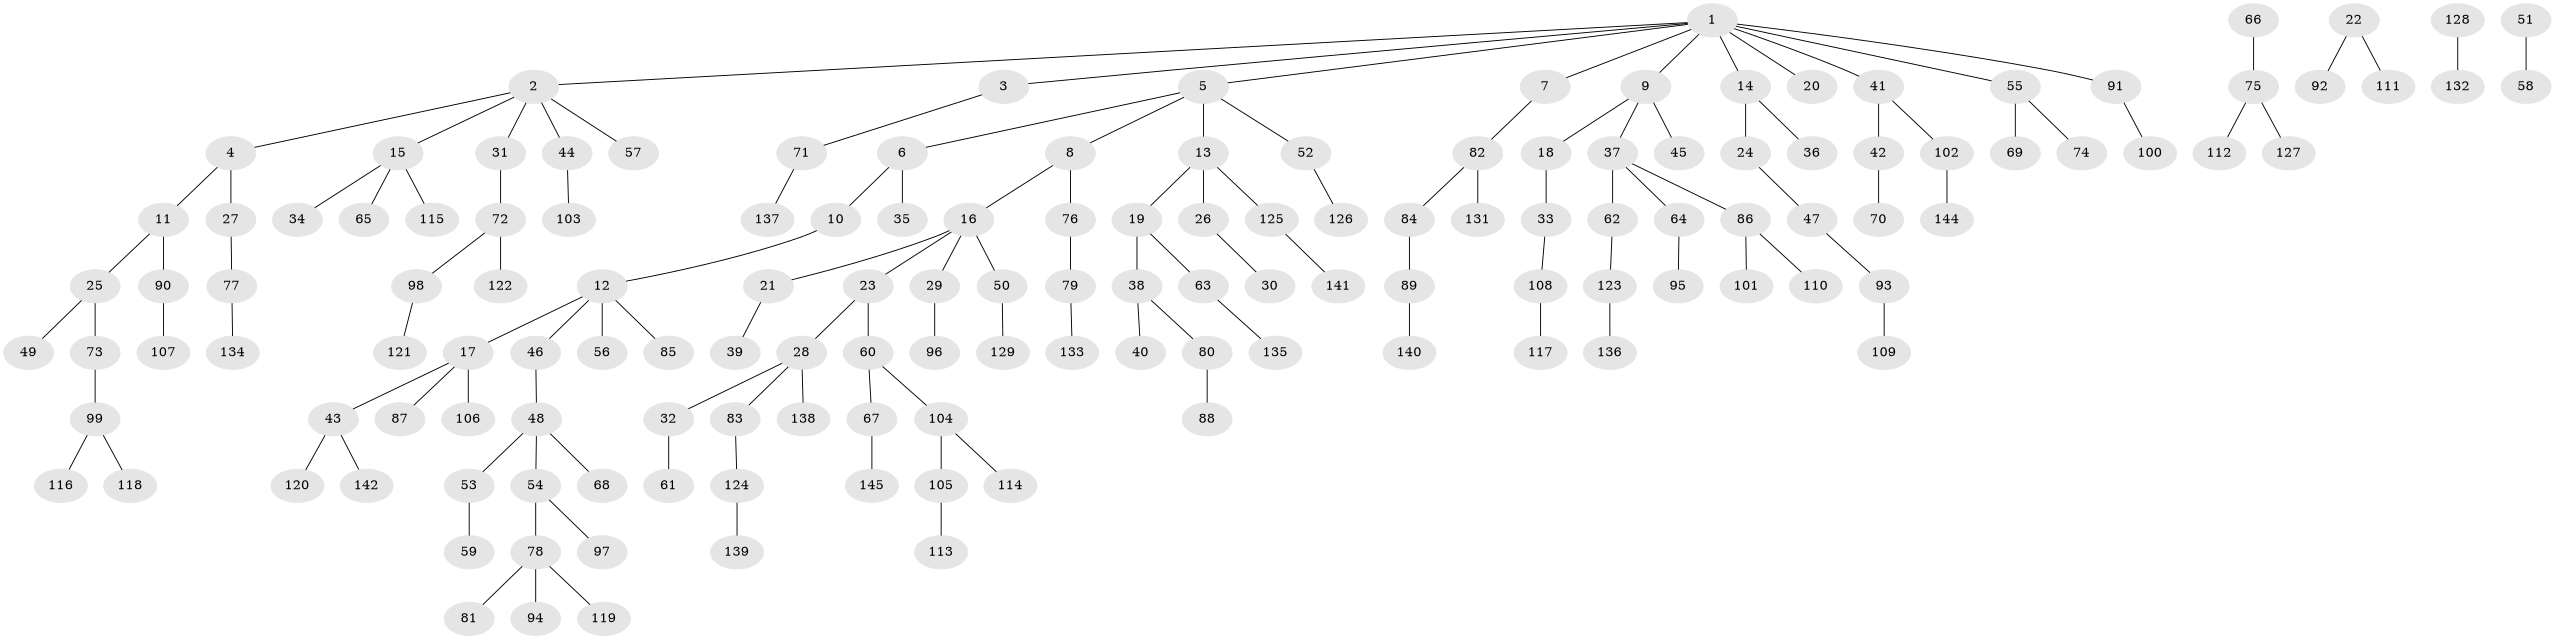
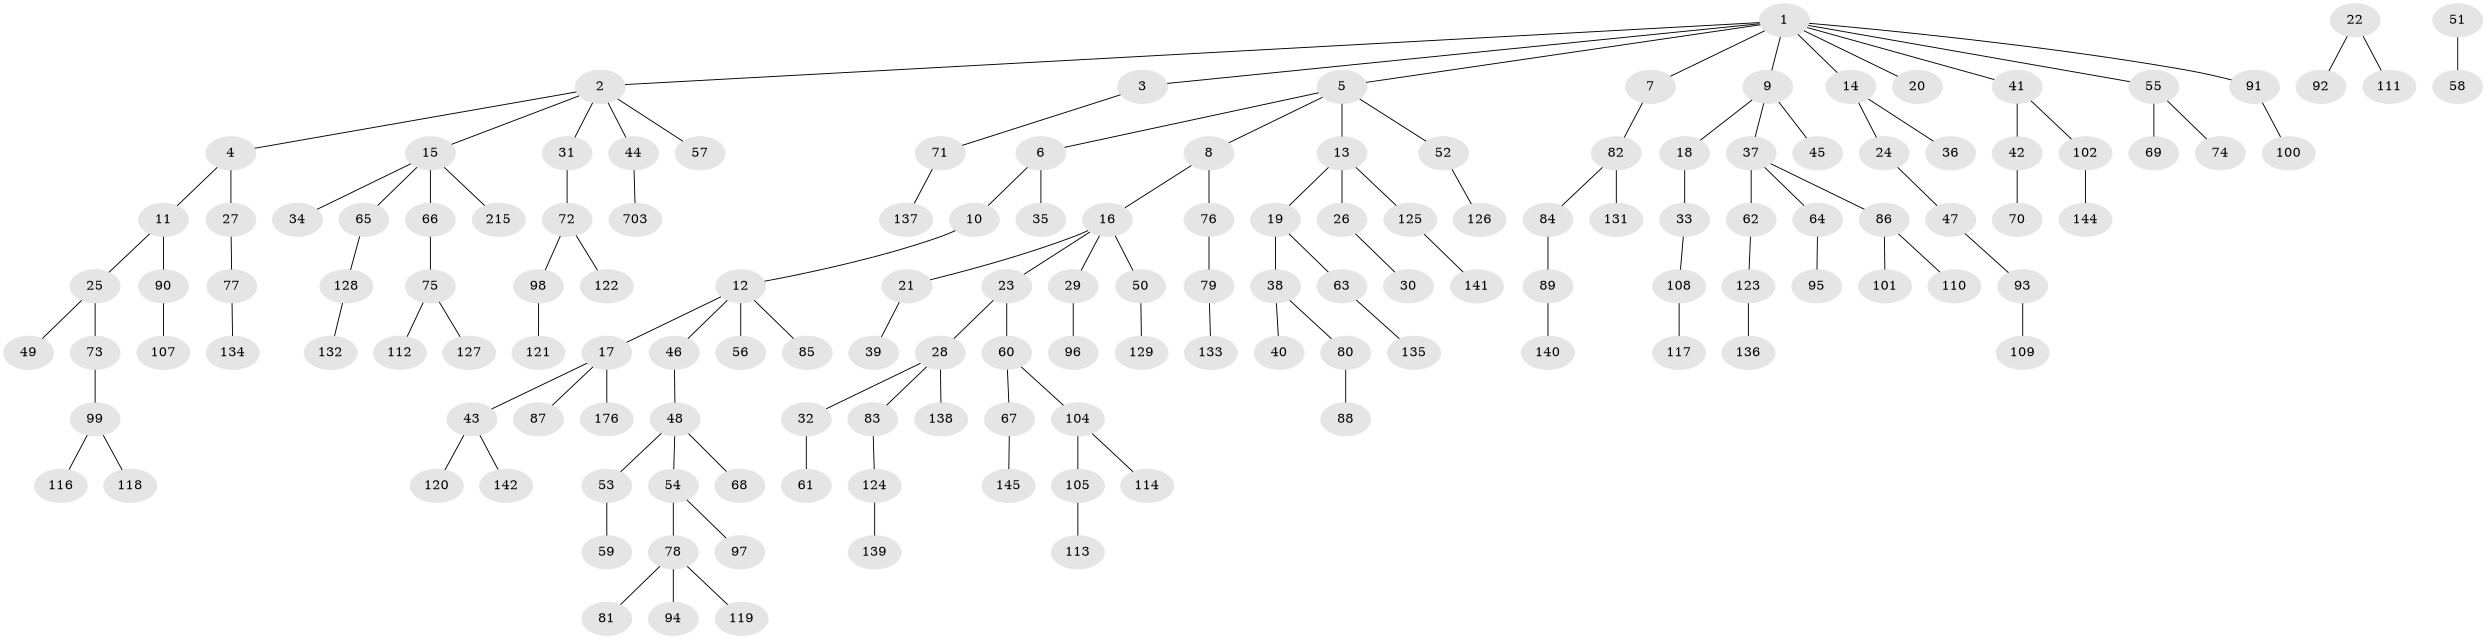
  graph {
    node [color=gray90 style=filled]
    1
    2
    3
    5
    7
    9
    14
    20
    41
    55
    91
    4
    15
    31
    44
    57
    71
    6
    8
    13
    52
    82
    18
    37
    45
    24
    36
    42
    102
    69
    74
    100
    11
    27
    34
    65
    66
-   115
+   115 [label=215]
    72
-   103
+   103 [label=703]
    137
    25
    90
    77
    10
    35
    16
    76
    19
    26
    125
    126
    12
    84
    131
    21
    23
    29
    50
    79
    33
    62
    64
    86
    17
    46
    56
    85
    22
    92
    111
    49
    73
    107
    43
    87
-   106
+   106 [label=176]
    48
    38
    63
    30
    141
    47
    128
    75
    39
    28
    60
    96
    129
    120
    142
    108
    40
    80
    135
    32
    83
    138
    67
    104
    93
    99
    134
    61
    124
    98
    122
    117
    123
    95
    101
    110
    88
    70
    51
    58
    144
    53
    54
    68
    109
    59
    78
    97
    81
    94
    119
    145
    105
    114
    136
    132
    112
    127
    121
    116
    118
    133
    89
    139
    140
    113
    1 -- 2
    1 -- 3
    1 -- 5
    1 -- 7
    1 -- 9
    1 -- 14
    1 -- 20
    1 -- 41
    1 -- 55
    1 -- 91
    2 -- 4
    2 -- 15
    2 -- 31
    2 -- 44
    2 -- 57
    3 -- 71
    5 -- 6
    5 -- 8
    5 -- 13
    5 -- 52
    7 -- 82
    9 -- 18
    9 -- 37
    9 -- 45
    14 -- 24
    14 -- 36
    41 -- 42
    41 -- 102
    55 -- 69
    55 -- 74
    91 -- 100
    4 -- 11
    4 -- 27
    15 -- 34
    15 -- 65
+   15 -- 66
    15 -- 115
    31 -- 72
    44 -- 103
    71 -- 137
    6 -- 10
    6 -- 35
    8 -- 16
    8 -- 76
    13 -- 19
    13 -- 26
    13 -- 125
    52 -- 126
    82 -- 84
    82 -- 131
    18 -- 33
    37 -- 62
    37 -- 64
    37 -- 86
    24 -- 47
    42 -- 70
    102 -- 144
    11 -- 25
    11 -- 90
    27 -- 77
+   65 -- 128
    66 -- 75
    72 -- 98
    72 -- 122
    25 -- 49
    25 -- 73
    90 -- 107
    77 -- 134
    10 -- 12
    16 -- 21
    16 -- 23
    16 -- 29
    16 -- 50
    76 -- 79
    19 -- 38
    19 -- 63
    26 -- 30
    125 -- 141
    12 -- 17
    12 -- 46
    12 -- 56
    12 -- 85
    84 -- 89
    21 -- 39
    23 -- 28
    23 -- 60
    29 -- 96
    50 -- 129
    79 -- 133
    33 -- 108
    62 -- 123
    64 -- 95
    86 -- 101
    86 -- 110
    17 -- 43
    17 -- 87
    17 -- 106
    46 -- 48
    22 -- 92
    22 -- 111
    73 -- 99
    43 -- 120
    43 -- 142
    48 -- 53
    48 -- 54
    48 -- 68
    38 -- 40
    38 -- 80
    63 -- 135
    47 -- 93
    128 -- 132
    75 -- 112
    75 -- 127
    28 -- 32
    28 -- 83
    28 -- 138
    60 -- 67
    60 -- 104
    108 -- 117
    80 -- 88
    32 -- 61
    83 -- 124
    67 -- 145
    104 -- 105
    104 -- 114
    93 -- 109
    99 -- 116
    99 -- 118
    124 -- 139
    98 -- 121
    123 -- 136
    51 -- 58
    53 -- 59
    54 -- 78
    54 -- 97
    78 -- 81
    78 -- 94
    78 -- 119
    105 -- 113
    89 -- 140
  }
